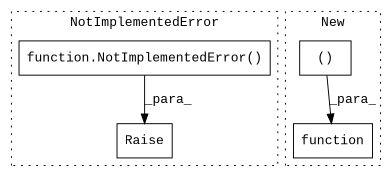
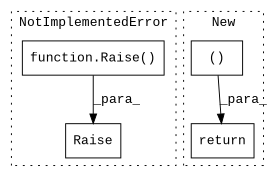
  digraph {
    fontname="Liberation Mono"
    node [fontname="Liberation Mono" shape=box]
    edge [fontname="Liberation Mono"]
-   n1 [a=75 l="20,1" label="function.NotImplementedError()" s="1678,1718"]
+   n1 [a=75 l="20,1" label="function.Raise()" s="1678,1718"]
    n2 [a=91 l=6 label=Raise s=1672]
-   n3 [a=93 l=7 label=function s=1632]
+   n3 [a=93 l=7 label=return s=1632]
    n4 [a=54 l=19 label="()" s=1656]
    subgraph cluster_1 {
      label=NotImplementedError
      style=dotted
      n1
      n2
    }
    subgraph cluster_2 {
      label=New
      style=dotted
      n3
      n4
    }
    n1 -> n2 [label=_para_]
    n4 -> n3 [label=_para_]
  }
